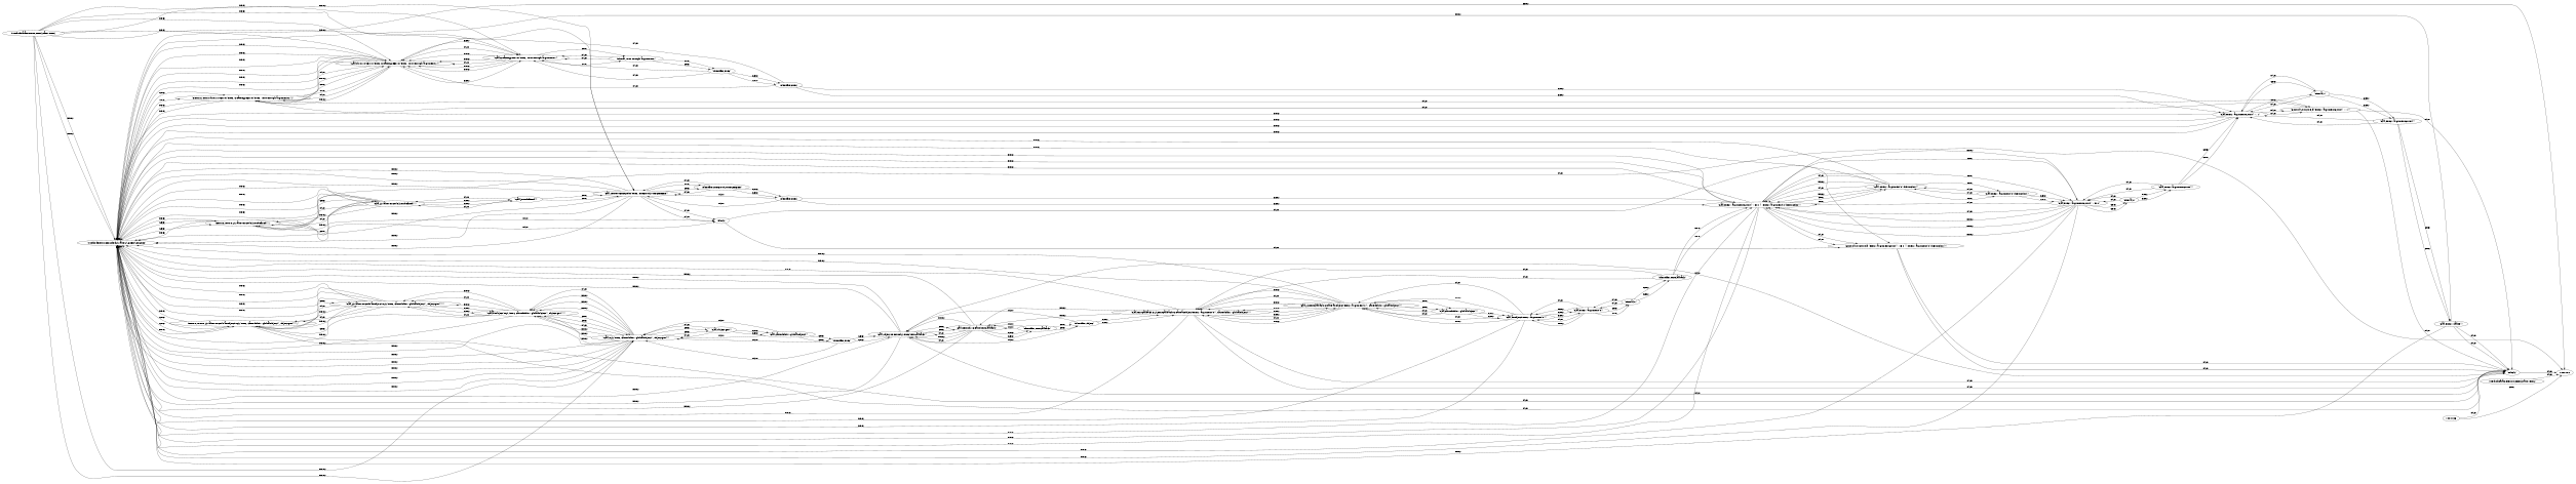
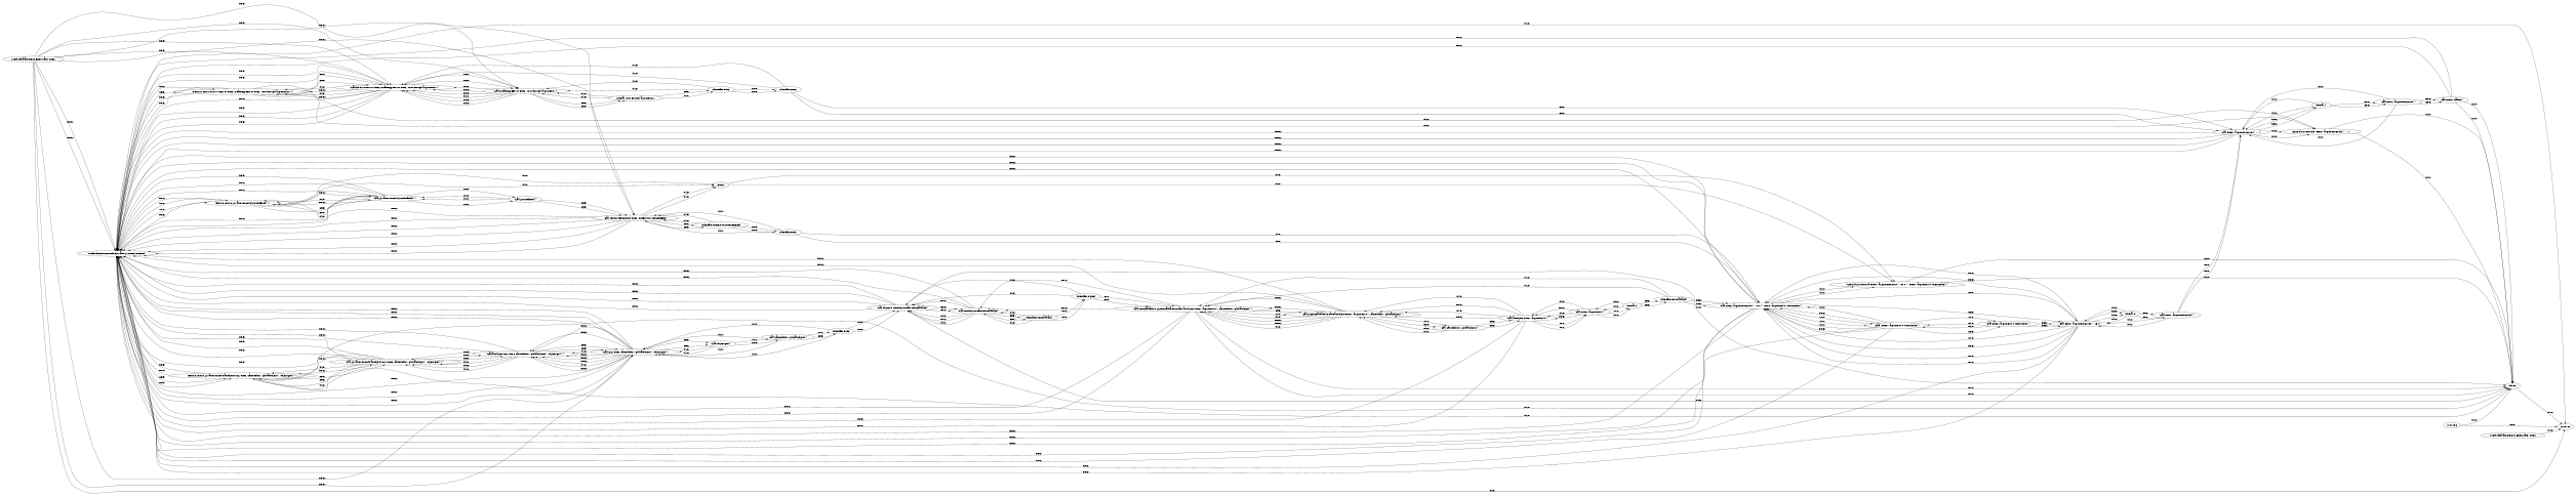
  digraph {
    rankdir=LR
    n1 [label="(MethodReturn,EncodedJSValue JSC_HOST_CALL)"]
    n2 [label="(Return,return JSValue::encode(asObject(toJS(exec, castedThis->globalObject(), object.get())));)"]
    n3 [label="(Return,return throwVMError(exec, createTypeError(exec, \"Not enough arguments\"));)"]
    n4 [label="(Return,return JSValue::encode(jsUndefined());)"]
    1000100
    n6 [label="(Block,)"]
    n7 [label="(Call,JSValue::encode(asObject(toJS(exec, castedThis->globalObject(), object.get()))))"]
    n8 [label="(Call,throwVMError(exec, createTypeError(exec, \"Not enough arguments\")))"]
    n9 [label="(ControlStructure,if (exec->argumentCount() < 1))"]
    n10 [label="(Block,)"]
    n11 [label="(Call,JSValue::encode(jsUndefined()))"]
    n12 [label="(MethodParameterIn,ExecState* exec)"]
    n13 [label="(Call,toJS(exec, castedThis->globalObject(), object.get()))"]
    n14 [label="(Call,createTypeError(exec, \"Not enough arguments\"))"]
    n15 [label="(Call,setDOMException(exec, TYPE_MISMATCH_ERR))"]
    n16 [label="(Call,asObject(toJS(exec, castedThis->globalObject(), object.get())))"]
    n17 [label="(Call,object.get())"]
    n18 [label="(Literal,\"Not enough arguments\")"]
    n19 [label="(Identifier,TYPE_MISMATCH_ERR)"]
    n20 [label="(MethodParameterOut,ExecState* exec)"]
    n21 [label="(Call,testCallback = JSTestCallback::create(asObject(exec->argument(0)), castedThis->globalObject()))"]
    n22 [label="(Call,JSTestCallback::create(asObject(exec->argument(0)), castedThis->globalObject()))"]
    n23 [label="(Call,TestObj::create(testCallback))"]
    n24 [label="(Call,castedThis->globalObject())"]
-   n25 [label="(Call,object = TestObj::exec(testCallback))"]
+   n25 [label="(Call,object = TestObj::create(testCallback))"]
    n26 [label="(Identifier,testCallback)"]
    n27 [label="(Identifier,testCallback)"]
    n28 [label="(Call,exec->argumentCount() <= 0 || !exec->argument(0).isFunction())"]
    n29 [label="(Call,exec->argumentCount() <= 0)"]
    n30 [label="(Call,!exec->argument(0).isFunction())"]
    n31 [label="(ControlStructure,if (exec->argumentCount() <= 0 || !exec->argument(0).isFunction()))"]
    n32 [label="(Call,asObject(exec->argument(0)))"]
    n33 [label="(Call,exec->argument(0))"]
    n34 [label="(Literal,0)"]
    n35 [label="(Identifier,object)"]
    n36 [label="(Call,castedThis->globalObject())"]
    n37 [label="(Identifier,exec)"]
    n38 [label="(Call,exec->callee())"]
    n39 [label="(Literal,1)"]
    n40 [label="(Call,exec->argumentCount() < 1)"]
    n41 [label="(Call,exec->argumentCount())"]
    n42 [label="(Identifier,exec)"]
    n43 [label="(Identifier,exec)"]
    n44 [label="(Literal,0)"]
    n45 [label="(Call,exec->argumentCount())"]
    n46 [label="(Call,exec->argument(0).isFunction())"]
    n47 [label="(Identifier,exec)"]
    n48 [label="(Call,jsUndefined())"]
    1000136
    n1 -> n2 [label="CFG: "]
    n1 -> n2 [label="CFG: "]
    n1 -> n3 [label="CFG: "]
    n1 -> n3 [label="CFG: "]
    n1 -> n4 [label="CFG: "]
    n1 -> n4 [label="CFG: "]
-   n1 -> 1000100 [label="CFG: "]
+   n1 -> 1000100 [label="AST: "]
    n2 -> n1 [label="DDG: "]
    n2 -> n1 [label="DDG: "]
    n2 -> n6 [label="AST: "]
    n2 -> n6 [label="AST: "]
    n2 -> n7 [label="CFG: "]
    n2 -> n7 [label="CFG: "]
    n3 -> n1 [label="DDG: "]
    n3 -> n1 [label="DDG: "]
    n3 -> n8 [label="CFG: "]
    n3 -> n8 [label="CFG: "]
    n3 -> n9 [label="AST: "]
    n3 -> n9 [label="AST: "]
    n4 -> n1 [label="DDG: "]
    n4 -> n1 [label="DDG: "]
    n4 -> n10 [label="AST: "]
    n4 -> n10 [label="AST: "]
    n4 -> n11 [label="CFG: "]
    n4 -> n11 [label="CFG: "]
    n6 -> 1000100 [label="AST: "]
    n7 -> n1 [label="DDG: "]
    n7 -> n1 [label="DDG: "]
    n7 -> n1 [label="DDG: "]
    n7 -> n1 [label="DDG: "]
    n7 -> n2 [label="AST: "]
    n7 -> n2 [label="DDG: "]
    n7 -> n2 [label="AST: "]
    n7 -> n2 [label="DDG: "]
    n7 -> n16 [label="CFG: "]
    n7 -> n16 [label="CFG: "]
    n8 -> n1 [label="DDG: "]
    n8 -> n1 [label="DDG: "]
    n8 -> n1 [label="DDG: "]
    n8 -> n1 [label="DDG: "]
    n8 -> n1 [label="DDG: "]
    n8 -> n1 [label="DDG: "]
    n8 -> n3 [label="AST: "]
    n8 -> n3 [label="DDG: "]
    n8 -> n3 [label="AST: "]
    n8 -> n3 [label="DDG: "]
    n8 -> n14 [label="CFG: "]
    n8 -> n14 [label="CFG: "]
    n9 -> n6 [label="AST: "]
    n9 -> n6 [label="AST: "]
    n10 -> n31 [label="AST: "]
    n10 -> n31 [label="AST: "]
    n11 -> n1 [label="DDG: "]
    n11 -> n1 [label="DDG: "]
    n11 -> n1 [label="DDG: "]
    n11 -> n1 [label="DDG: "]
    n11 -> n4 [label="AST: "]
    n11 -> n4 [label="DDG: "]
    n11 -> n4 [label="AST: "]
    n11 -> n4 [label="DDG: "]
    n11 -> n48 [label="CFG: "]
    n11 -> n48 [label="CFG: "]
    n12 -> n1 [label="DDG: "]
    n12 -> n1 [label="DDG: "]
-   n4 -> 1000100 [label="AST: "]
+   n12 -> 1000100 [label="AST: "]
    n12 -> n8 [label="DDG: "]
    n12 -> n8 [label="DDG: "]
    n12 -> n13 [label="DDG: "]
    n12 -> n13 [label="DDG: "]
    n12 -> n14 [label="DDG: "]
    n12 -> n14 [label="DDG: "]
    n12 -> n15 [label="DDG: "]
    n12 -> n15 [label="DDG: "]
    n13 -> n1 [label="DDG: "]
    n13 -> n1 [label="DDG: "]
    n13 -> n1 [label="DDG: "]
    n13 -> n1 [label="DDG: "]
    n13 -> n1 [label="DDG: "]
    n13 -> n1 [label="DDG: "]
    n13 -> n16 [label="AST: "]
    n13 -> n16 [label="DDG: "]
    n13 -> n16 [label="DDG: "]
    n13 -> n16 [label="DDG: "]
    n13 -> n16 [label="AST: "]
    n13 -> n16 [label="DDG: "]
    n13 -> n16 [label="DDG: "]
    n13 -> n16 [label="DDG: "]
    n13 -> n17 [label="CFG: "]
    n13 -> n17 [label="CFG: "]
    n14 -> n8 [label="AST: "]
    n14 -> n8 [label="DDG: "]
    n14 -> n8 [label="DDG: "]
    n14 -> n8 [label="AST: "]
    n14 -> n8 [label="DDG: "]
    n14 -> n8 [label="DDG: "]
    n14 -> n18 [label="CFG: "]
    n14 -> n18 [label="CFG: "]
    n15 -> n1 [label="DDG: "]
    n15 -> n1 [label="DDG: "]
    n15 -> n1 [label="DDG: "]
    n15 -> n1 [label="DDG: "]
    n15 -> n1 [label="DDG: "]
    n15 -> n1 [label="DDG: "]
    n15 -> n10 [label="AST: "]
    n15 -> n10 [label="AST: "]
    n15 -> n19 [label="CFG: "]
    n15 -> n19 [label="CFG: "]
    n16 -> n1 [label="DDG: "]
    n16 -> n1 [label="DDG: "]
    n16 -> n7 [label="AST: "]
    n16 -> n7 [label="DDG: "]
    n16 -> n7 [label="AST: "]
    n16 -> n7 [label="DDG: "]
    n16 -> n13 [label="CFG: "]
    n16 -> n13 [label="CFG: "]
    n17 -> n13 [label="AST: "]
    n17 -> n13 [label="AST: "]
    n17 -> n36 [label="CFG: "]
    n17 -> n36 [label="CFG: "]
    n18 -> n14 [label="AST: "]
    n18 -> n14 [label="AST: "]
    n18 -> n43 [label="CFG: "]
    n18 -> n43 [label="CFG: "]
    n19 -> n15 [label="AST: "]
    n19 -> n15 [label="AST: "]
    n19 -> n47 [label="CFG: "]
    n19 -> n47 [label="CFG: "]
    n20 -> 1000100 [label="AST: "]
    n21 -> n1 [label="DDG: "]
    n21 -> n1 [label="DDG: "]
    n21 -> n6 [label="AST: "]
    n21 -> n6 [label="AST: "]
    n21 -> n22 [label="CFG: "]
    n21 -> n22 [label="CFG: "]
    n21 -> n23 [label="DDG: "]
    n21 -> n23 [label="DDG: "]
    n22 -> n1 [label="DDG: "]
    n22 -> n1 [label="DDG: "]
    n22 -> n21 [label="AST: "]
    n22 -> n21 [label="DDG: "]
    n22 -> n21 [label="DDG: "]
    n22 -> n21 [label="AST: "]
    n22 -> n21 [label="DDG: "]
    n22 -> n21 [label="DDG: "]
    n22 -> n24 [label="CFG: "]
    n22 -> n24 [label="CFG: "]
    n23 -> n1 [label="DDG: "]
    n23 -> n1 [label="DDG: "]
    n23 -> n25 [label="AST: "]
    n23 -> n25 [label="DDG: "]
    n23 -> n25 [label="AST: "]
    n23 -> n25 [label="DDG: "]
    n23 -> n26 [label="CFG: "]
    n23 -> n26 [label="CFG: "]
    n24 -> n22 [label="AST: "]
    n24 -> n22 [label="AST: "]
    n24 -> n32 [label="CFG: "]
    n24 -> n32 [label="CFG: "]
    n25 -> n1 [label="DDG: "]
    n25 -> n1 [label="DDG: "]
    n25 -> n1 [label="DDG: "]
    n25 -> n1 [label="DDG: "]
    n25 -> n6 [label="AST: "]
    n25 -> n6 [label="AST: "]
    n25 -> n23 [label="CFG: "]
    n25 -> n23 [label="CFG: "]
    n26 -> n23 [label="AST: "]
    n26 -> n23 [label="AST: "]
    n26 -> n35 [label="CFG: "]
    n26 -> n35 [label="CFG: "]
    n27 -> n21 [label="AST: "]
    n27 -> n21 [label="AST: "]
    n27 -> n28 [label="CFG: "]
    n27 -> n28 [label="CFG: "]
    n28 -> n1 [label="DDG: "]
    n28 -> n1 [label="DDG: "]
    n28 -> n1 [label="DDG: "]
    n28 -> n1 [label="DDG: "]
    n28 -> n1 [label="DDG: "]
    n28 -> n1 [label="DDG: "]
    n28 -> n29 [label="CFG: "]
    n28 -> n29 [label="CFG: "]
    n28 -> n30 [label="CFG: "]
    n28 -> n30 [label="CFG: "]
    n28 -> n31 [label="AST: "]
    n28 -> n31 [label="AST: "]
    n29 -> n1 [label="DDG: "]
    n29 -> n1 [label="DDG: "]
    n29 -> n28 [label="AST: "]
    n29 -> n28 [label="DDG: "]
    n29 -> n28 [label="DDG: "]
    n29 -> n28 [label="AST: "]
    n29 -> n28 [label="DDG: "]
    n29 -> n28 [label="DDG: "]
    n29 -> n44 [label="CFG: "]
    n29 -> n44 [label="CFG: "]
    n30 -> n1 [label="DDG: "]
    n30 -> n1 [label="DDG: "]
    n30 -> n28 [label="AST: "]
    n30 -> n28 [label="DDG: "]
    n30 -> n28 [label="AST: "]
    n30 -> n28 [label="DDG: "]
    n30 -> n46 [label="CFG: "]
    n30 -> n46 [label="CFG: "]
    n31 -> n6 [label="AST: "]
    n31 -> n6 [label="AST: "]
    n32 -> n1 [label="DDG: "]
    n32 -> n1 [label="DDG: "]
    n32 -> n22 [label="AST: "]
    n32 -> n22 [label="DDG: "]
    n32 -> n22 [label="AST: "]
    n32 -> n22 [label="DDG: "]
    n32 -> n33 [label="CFG: "]
    n32 -> n33 [label="CFG: "]
    n33 -> n32 [label="AST: "]
    n33 -> n32 [label="DDG: "]
    n33 -> n32 [label="AST: "]
    n33 -> n32 [label="DDG: "]
    n33 -> n34 [label="CFG: "]
    n33 -> n34 [label="CFG: "]
    n34 -> n27 [label="CFG: "]
    n34 -> n27 [label="CFG: "]
    n34 -> n33 [label="AST: "]
    n34 -> n33 [label="AST: "]
    n35 -> n21 [label="CFG: "]
    n35 -> n21 [label="CFG: "]
    n35 -> n25 [label="AST: "]
    n35 -> n25 [label="AST: "]
    n36 -> n13 [label="AST: "]
    n36 -> n13 [label="AST: "]
    n36 -> n37 [label="CFG: "]
    n36 -> n37 [label="CFG: "]
    n37 -> n13 [label="AST: "]
    n37 -> n13 [label="AST: "]
    n37 -> n25 [label="CFG: "]
    n37 -> n25 [label="CFG: "]
    n38 -> n1 [label="DDG: "]
    n38 -> n1 [label="DDG: "]
    n38 -> n6 [label="AST: "]
    n38 -> n6 [label="AST: "]
    n39 -> n40 [label="AST: "]
    n39 -> n40 [label="AST: "]
    n39 -> n41 [label="CFG: "]
    n39 -> n41 [label="CFG: "]
    n40 -> n1 [label="DDG: "]
    n40 -> n1 [label="DDG: "]
    n40 -> n1 [label="DDG: "]
    n40 -> n1 [label="DDG: "]
    n40 -> n9 [label="AST: "]
    n40 -> n9 [label="AST: "]
    n40 -> n39 [label="CFG: "]
    n40 -> n39 [label="CFG: "]
    n41 -> n38 [label="CFG: "]
    n41 -> n38 [label="CFG: "]
    n41 -> n40 [label="AST: "]
    n41 -> n40 [label="AST: "]
    n42 -> n8 [label="AST: "]
    n42 -> n8 [label="AST: "]
    n42 -> n40 [label="CFG: "]
    n42 -> n40 [label="CFG: "]
    n43 -> n14 [label="AST: "]
    n43 -> n14 [label="AST: "]
    n43 -> n42 [label="CFG: "]
    n43 -> n42 [label="CFG: "]
    n44 -> n29 [label="AST: "]
    n44 -> n29 [label="AST: "]
    n44 -> n45 [label="CFG: "]
    n44 -> n45 [label="CFG: "]
    n45 -> n29 [label="AST: "]
    n45 -> n29 [label="AST: "]
    n45 -> n40 [label="CFG: "]
    n45 -> n40 [label="CFG: "]
    n46 -> n29 [label="CFG: "]
    n46 -> n29 [label="CFG: "]
    n46 -> n30 [label="AST: "]
    n46 -> n30 [label="AST: "]
    n47 -> n15 [label="AST: "]
    n47 -> n15 [label="AST: "]
    n47 -> n28 [label="CFG: "]
    n47 -> n28 [label="CFG: "]
    n48 -> n11 [label="AST: "]
    n48 -> n11 [label="AST: "]
    n48 -> n15 [label="CFG: "]
    n48 -> n15 [label="CFG: "]
    1000136 -> 1000100 [label="CFG: "]
    1000136 -> n6 [label="AST: "]
  }
